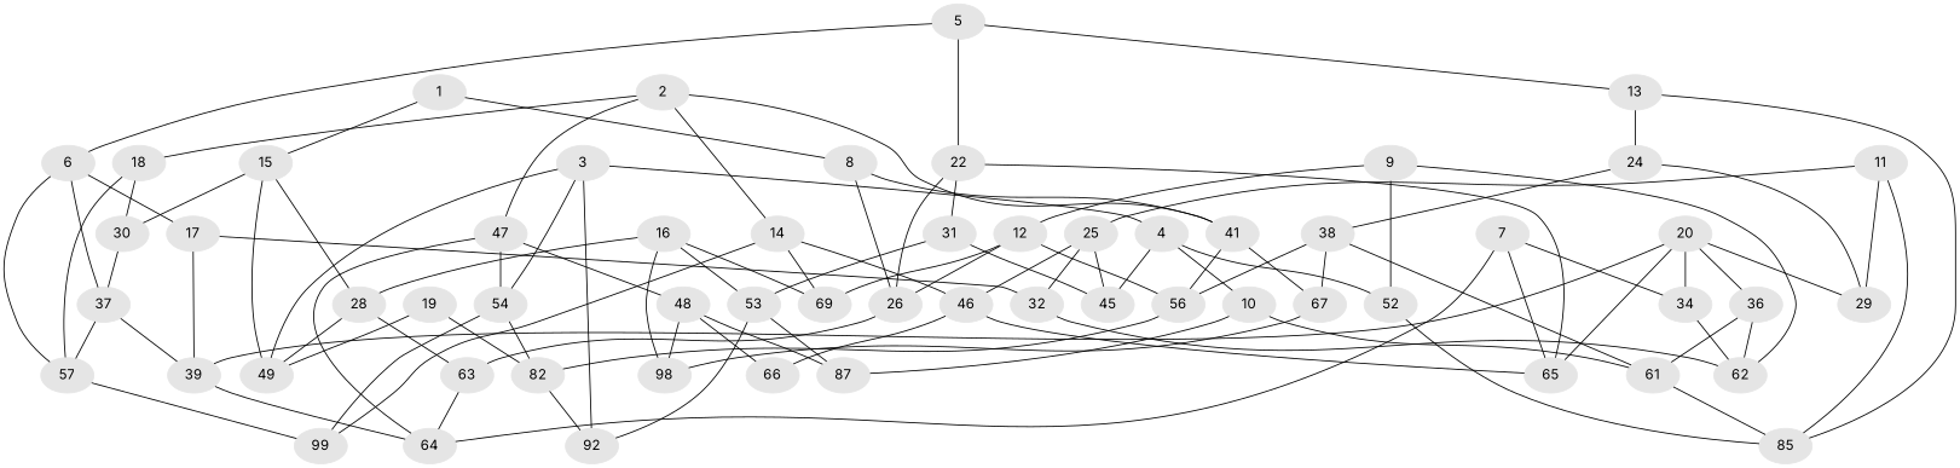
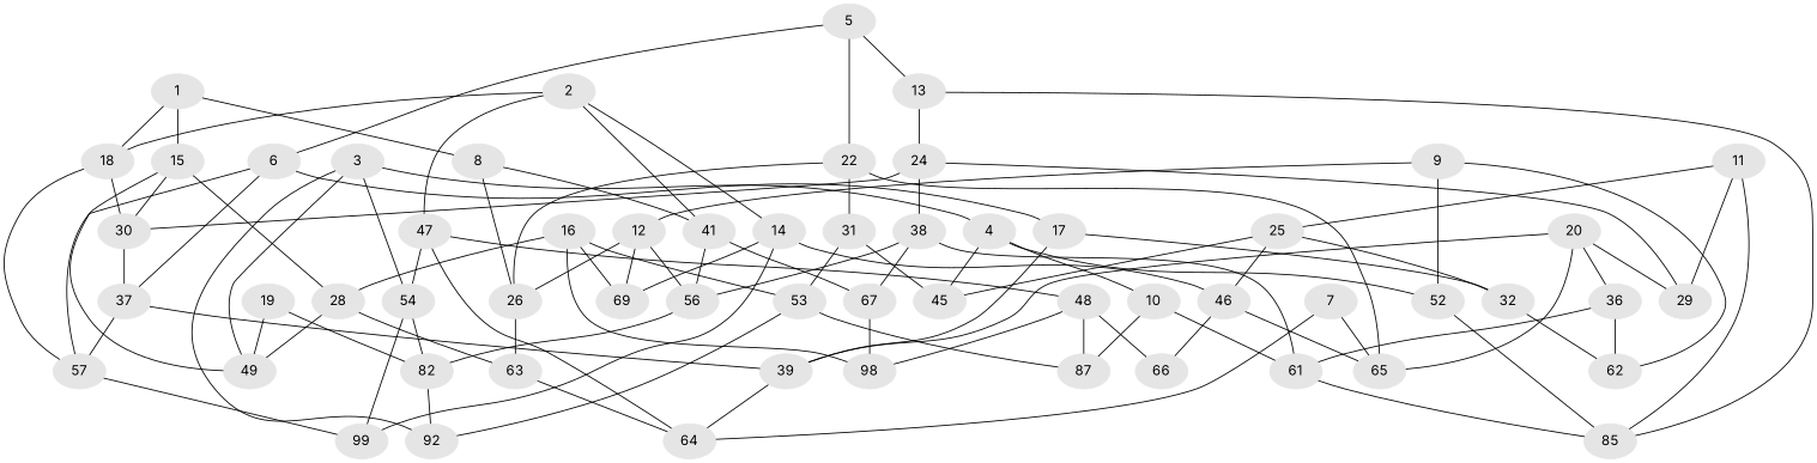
  graph {
    fontname=Inter
    node [color=gray90 fontname=Inter style=filled]
    edge [fontname=Inter]
    1 [super="+33"]
    8
    15 [super="+23"]
    18 [super="+68"]
    41 [super="+51"]
    n6 [label=26 super="+90"]
    49 [super="+73"]
    28 [super="+60"]
    30 [super="+74"]
    57 [super="+59"]
    2 [super="+72"]
    14 [super="+21"]
    47 [super="+93"]
    69
    46 [super="+70"]
    99
    56 [super="+88"]
    67
    54 [super="+96"]
    64 [super="+71"]
    48 [super="+83"]
    3 [super="+100"]
    4 [super="+50"]
    92
    10
    45
    52
    82 [super="+89"]
    61 [super="+95"]
    87
    85 [super="+94"]
    5 [super="+35"]
    6 [super="+42"]
    13
    22 [super="+75"]
    17 [super="+84"]
    37 [super="+97"]
    24 [super="+26"]
    65 [super="+91"]
    31 [super="+76"]
    32
    39 [super="+58"]
    7
-   34
    62 [super="+79"]
    63
    12 [super="+78"]
    9
    25 [super="+80"]
    11
    29 [super="+43"]
    38 [super="+40"]
    66
    16 [super="+55"]
    53 [super="+81"]
    98
    19
    20 [super="+86"]
    36
    1 -- 8
    1 -- 15
+   1 -- 18
    8 -- 41
    8 -- n6
    15 -- 49
    15 -- 28
    15 -- 30
    18 -- 30
    18 -- 57
    41 -- 56
    41 -- 67
    n6 -- 63
    28 -- 49
    28 -- 63
    30 -- 37
    57 -- 99
    2 -- 18
    2 -- 41
    2 -- 14
    2 -- 47
    14 -- 69
    14 -- 46
    14 -- 99
    47 -- 54
    47 -- 64
    47 -- 48
    46 -- 65
    46 -- 66
    56 -- 82
    67 -- 98
    54 -- 99
    54 -- 82
    48 -- 87
    48 -- 66
    48 -- 98
    3 -- 49
    3 -- 54
    3 -- 4
    3 -- 92
    4 -- 10
    4 -- 45
    4 -- 52
    10 -- 61
    10 -- 87
    52 -- 85
    82 -- 92
    61 -- 85
    5 -- 6
    5 -- 13
    5 -- 22
    6 -- 57
    6 -- 17
    6 -- 37
    13 -- 85
    13 -- 24
    22 -- n6
    22 -- 65
    22 -- 31
    17 -- 32
    17 -- 39
    37 -- 57
    37 -- 39
+   24 -- 30
    24 -- 29
    24 -- 38
    31 -- 45
    31 -- 53
    32 -- 62
    39 -- 64
    7 -- 64
    7 -- 65
-   7 -- 34
-   34 -- 62
    63 -- 64
    12 -- n6
    12 -- 69
    12 -- 56
    9 -- 52
    9 -- 62
    9 -- 12
    25 -- 46
    25 -- 45
    25 -- 32
    11 -- 85
    11 -- 25
    11 -- 29
    38 -- 56
    38 -- 67
    38 -- 61
    16 -- 28
    16 -- 69
    16 -- 53
    16 -- 98
    53 -- 92
    53 -- 87
    19 -- 49
    19 -- 82
    20 -- 65
    20 -- 39
-   20 -- 34
    20 -- 29
    20 -- 36
    36 -- 61
    36 -- 62
  }
